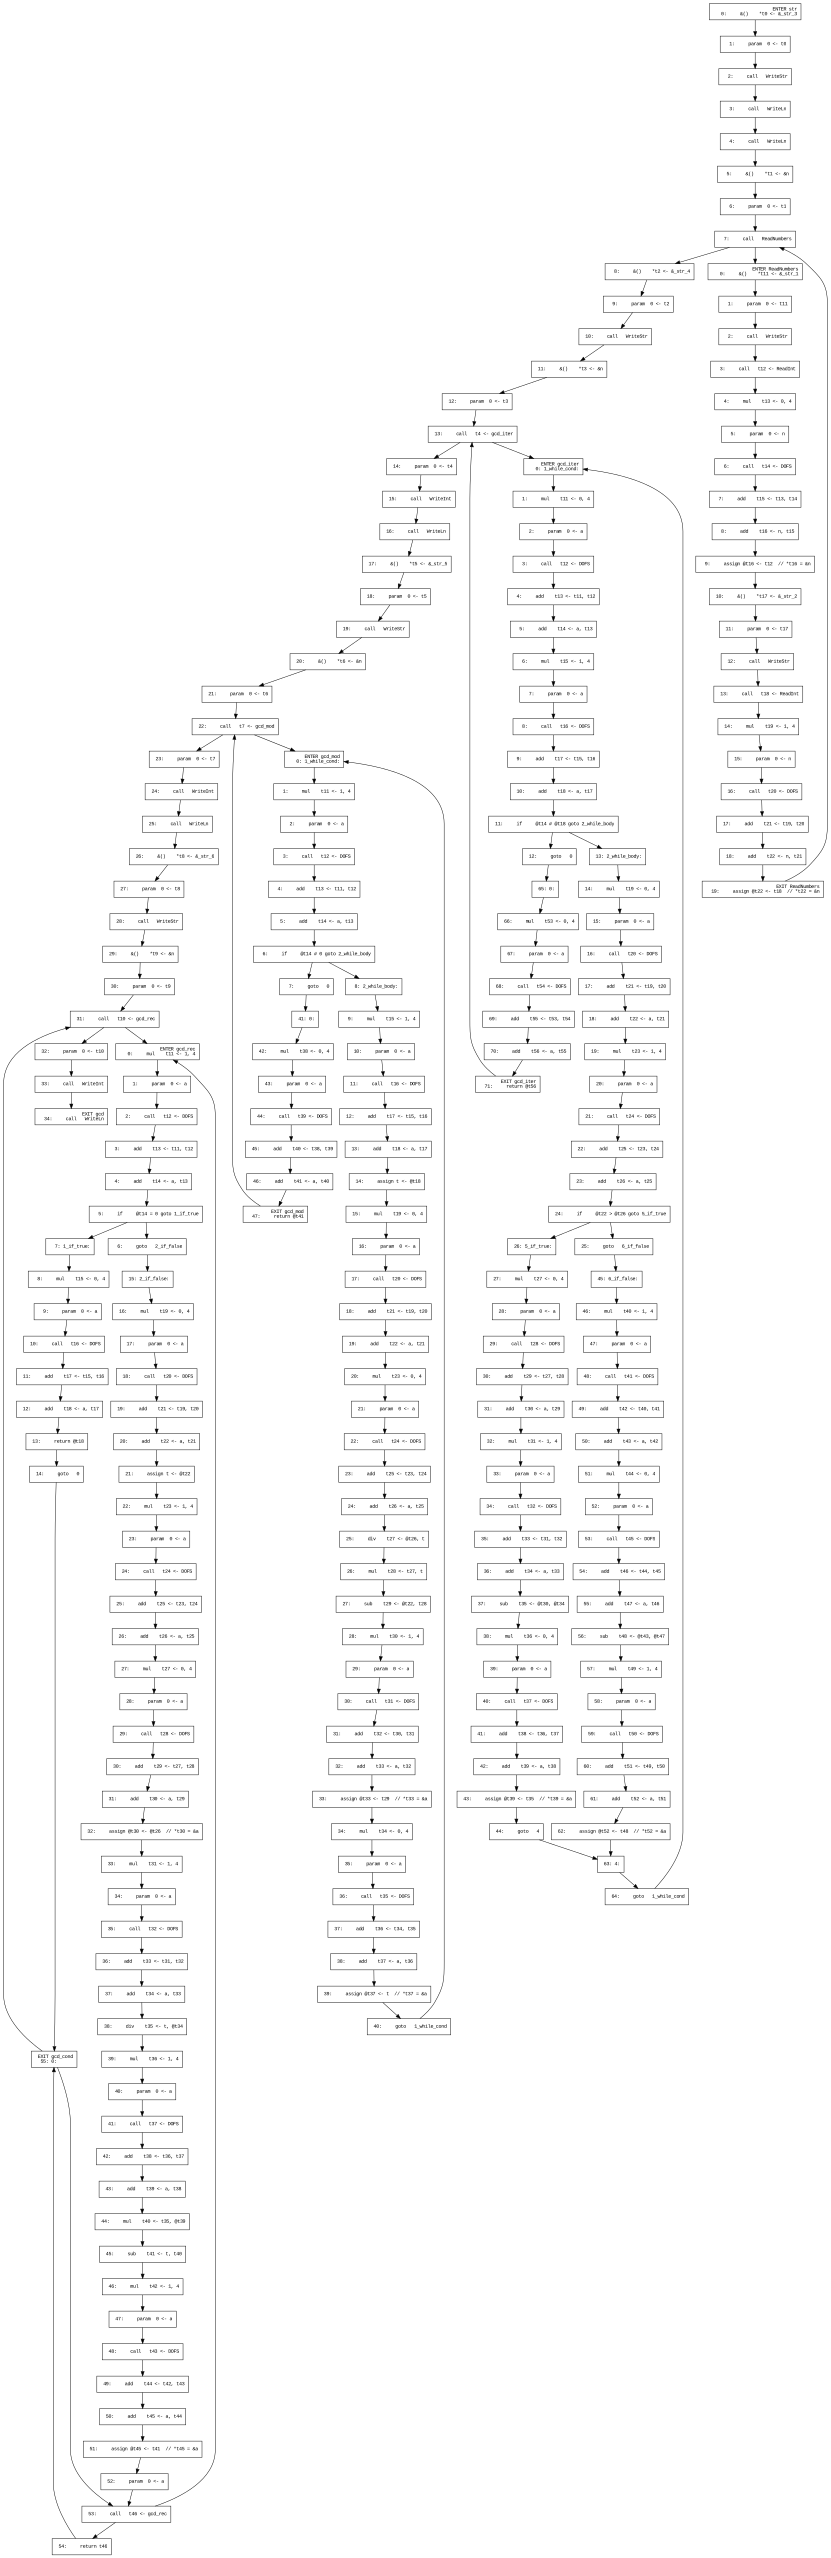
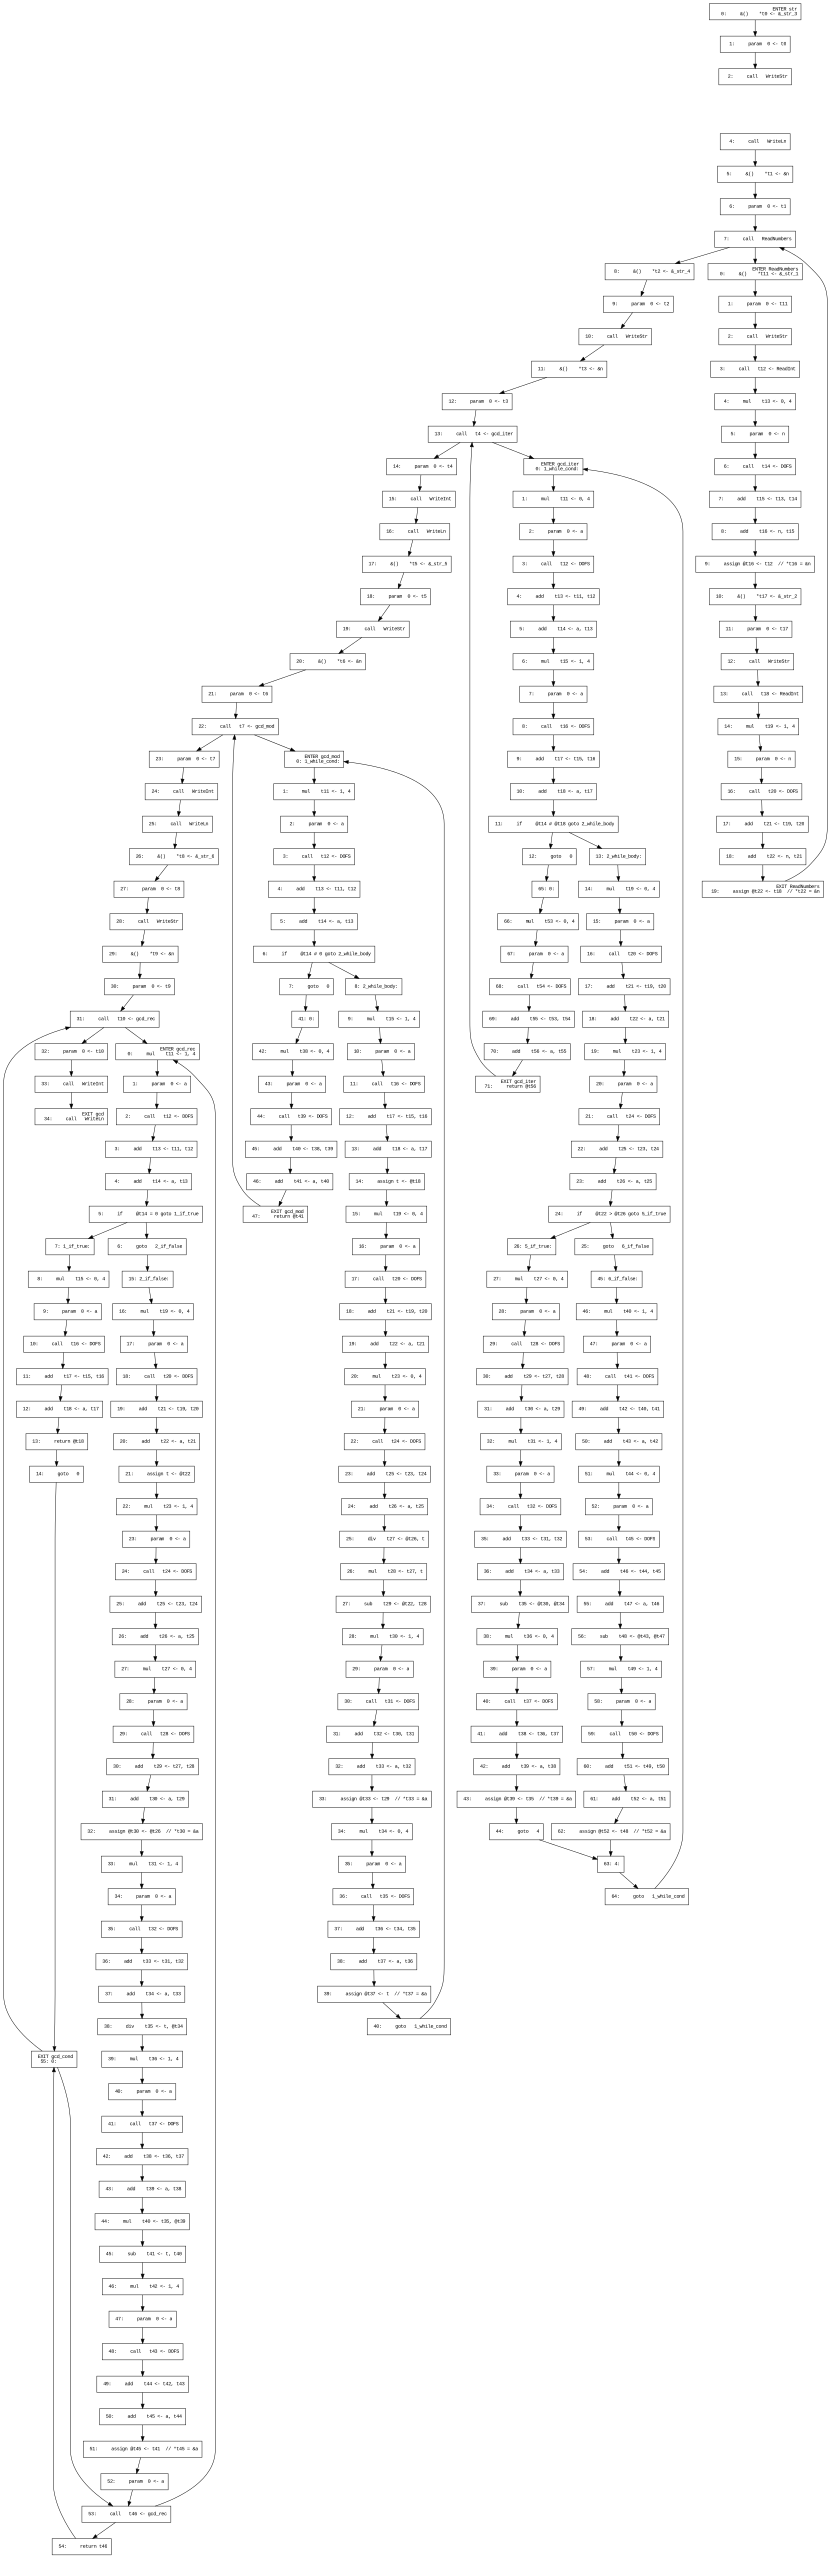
  digraph {
    fontname="Times New Roman"
    fontsize=10
    node [fontname="Courier New" fontsize=10 shape=box]
    edge [fontname="Times New Roman" fontsize=10]
    n1 [label=" ENTER str\r   0:     &()    *t0 <- &_str_3\l"]
    n2 [label="  1:     param  0 <- t0\l"]
    n3 [label="  2:     call   WriteStr\l"]
-   n4 [label="  3:     call   WriteLn\l"]
    n5 [label="  4:     call   WriteLn\l"]
    n6 [label="  5:     &()    *t1 <- &n\l"]
    n7 [label="  6:     param  0 <- t1\l"]
    n8 [label="  7:     call   ReadNumbers\l"]
    n9 [label="  8:     &()    *t2 <- &_str_4\l"]
    n10 [label=" ENTER ReadNumbers\r   0:     &()    *t11 <- &_str_1\l"]
    n11 [label="  9:     param  0 <- t2\l"]
    n12 [label="  1:     param  0 <- t11\l"]
    n13 [label=" 10:     call   WriteStr\l"]
    n14 [label="  2:     call   WriteStr\l"]
    n15 [label=" 11:     &()    *t3 <- &n\l"]
    n16 [label=" 12:     param  0 <- t3\l"]
    n17 [label=" 13:     call   t4 <- gcd_iter\l"]
    n18 [label=" 14:     param  0 <- t4\l"]
    n19 [label=" ENTER gcd_iter\r   0: 1_while_cond:\l"]
    n20 [label=" 15:     call   WriteInt\l"]
    n21 [label="  1:     mul    t11 <- 0, 4\l"]
    n22 [label=" 16:     call   WriteLn\l"]
    n23 [label="  2:     param  0 <- a\l"]
    n24 [label=" 17:     &()    *t5 <- &_str_5\l"]
    n25 [label=" 18:     param  0 <- t5\l"]
    n26 [label=" 19:     call   WriteStr\l"]
    n27 [label=" 20:     &()    *t6 <- &n\l"]
    n28 [label=" 21:     param  0 <- t6\l"]
    n29 [label=" 22:     call   t7 <- gcd_mod\l"]
    n30 [label=" 23:     param  0 <- t7\l"]
    n31 [label=" ENTER gcd_mod\r   0: 1_while_cond:\l"]
    n32 [label=" 24:     call   WriteInt\l"]
    n33 [label="  1:     mul    t11 <- 1, 4\l"]
    n34 [label=" 25:     call   WriteLn\l"]
    n35 [label="  2:     param  0 <- a\l"]
    n36 [label=" 26:     &()    *t8 <- &_str_6\l"]
    n37 [label=" 27:     param  0 <- t8\l"]
    n38 [label=" 28:     call   WriteStr\l"]
    n39 [label=" 29:     &()    *t9 <- &n\l"]
    n40 [label=" 30:     param  0 <- t9\l"]
    n41 [label=" 31:     call   t10 <- gcd_rec\l"]
    n42 [label=" 32:     param  0 <- t10\l"]
    n43 [label=" ENTER gcd_rec\r   0:     mul    t11 <- 1, 4\l"]
    n44 [label=" 33:     call   WriteInt\l"]
    n45 [label="  1:     param  0 <- a\l"]
    n46 [label=" EXIT gcd\r  34:     call   WriteLn\l"]
    n47 [label="  2:     call   t12 <- DOFS\l"]
    n48 [label="  3:     call   t12 <- DOFS\l"]
    n49 [label="  4:     add    t13 <- t11, t12\l"]
    n50 [label="  5:     add    t14 <- a, t13\l"]
    n51 [label="  6:     mul    t15 <- 1, 4\l"]
    n52 [label="  7:     param  0 <- a\l"]
    n53 [label="  8:     call   t16 <- DOFS\l"]
    n54 [label="  9:     add    t17 <- t15, t16\l"]
    n55 [label=" 10:     add    t18 <- a, t17\l"]
    n56 [label=" 11:     if     @t14 # @t18 goto 2_while_body\l"]
    n57 [label=" 13: 2_while_body:\l"]
    n58 [label=" 12:     goto   0\l"]
    n59 [label=" 14:     mul    t19 <- 0, 4\l"]
    n60 [label=" 65: 0:\l"]
    n61 [label=" 15:     param  0 <- a\l"]
    n62 [label=" 66:     mul    t53 <- 0, 4\l"]
    n63 [label=" 67:     param  0 <- a\l"]
    n64 [label=" 16:     call   t20 <- DOFS\l"]
    n65 [label=" 17:     add    t21 <- t19, t20\l"]
    n66 [label=" 18:     add    t22 <- a, t21\l"]
    n67 [label=" 19:     mul    t23 <- 1, 4\l"]
    n68 [label=" 20:     param  0 <- a\l"]
    n69 [label=" 21:     call   t24 <- DOFS\l"]
    n70 [label=" 22:     add    t25 <- t23, t24\l"]
    n71 [label=" 23:     add    t26 <- a, t25\l"]
    n72 [label=" 24:     if     @t22 > @t26 goto 5_if_true\l"]
    n73 [label=" 26: 5_if_true:\l"]
    n74 [label=" 25:     goto   6_if_false\l"]
    n75 [label=" 27:     mul    t27 <- 0, 4\l"]
    n76 [label=" 45: 6_if_false:\l"]
    n77 [label=" 28:     param  0 <- a\l"]
    n78 [label=" 46:     mul    t40 <- 1, 4\l"]
    n79 [label=" 47:     param  0 <- a\l"]
    n80 [label=" 29:     call   t28 <- DOFS\l"]
    n81 [label=" 30:     add    t29 <- t27, t28\l"]
    n82 [label=" 31:     add    t30 <- a, t29\l"]
    n83 [label=" 32:     mul    t31 <- 1, 4\l"]
    n84 [label=" 33:     param  0 <- a\l"]
    n85 [label=" 34:     call   t32 <- DOFS\l"]
    n86 [label=" 35:     add    t33 <- t31, t32\l"]
    n87 [label=" 36:     add    t34 <- a, t33\l"]
    n88 [label=" 37:     sub    t35 <- @t30, @t34\l"]
    n89 [label=" 38:     mul    t36 <- 0, 4\l"]
    n90 [label=" 39:     param  0 <- a\l"]
    n91 [label=" 40:     call   t37 <- DOFS\l"]
    n92 [label=" 41:     add    t38 <- t36, t37\l"]
    n93 [label=" 42:     add    t39 <- a, t38\l"]
    n94 [label=" 43:     assign @t39 <- t35  // *t39 = &a\l"]
    n95 [label=" 44:     goto   4\l"]
    n96 [label=" 63: 4:\l"]
    n97 [label=" 64:     goto   1_while_cond\l"]
    n98 [label=" 48:     call   t41 <- DOFS\l"]
    n99 [label=" 49:     add    t42 <- t40, t41\l"]
    n100 [label=" 50:     add    t43 <- a, t42\l"]
    n101 [label=" 51:     mul    t44 <- 0, 4\l"]
    n102 [label=" 52:     param  0 <- a\l"]
    n103 [label=" 53:     call   t45 <- DOFS\l"]
    n104 [label=" 54:     add    t46 <- t44, t45\l"]
    n105 [label=" 55:     add    t47 <- a, t46\l"]
    n106 [label=" 56:     sub    t48 <- @t43, @t47\l"]
    n107 [label=" 57:     mul    t49 <- 1, 4\l"]
    n108 [label=" 58:     param  0 <- a\l"]
    n109 [label=" 59:     call   t50 <- DOFS\l"]
    n110 [label=" 60:     add    t51 <- t49, t50\l"]
    n111 [label=" 61:     add    t52 <- a, t51\l"]
    n112 [label=" 62:     assign @t52 <- t48  // *t52 = &a\l"]
    n113 [label=" 68:     call   t54 <- DOFS\l"]
    n114 [label=" 69:     add    t55 <- t53, t54\l"]
    n115 [label=" 70:     add    t56 <- a, t55\l"]
    n116 [label=" EXIT gcd_iter\r  71:     return @t56\l"]
    n117 [label="  3:     call   t12 <- DOFS\l"]
    n118 [label="  4:     add    t13 <- t11, t12\l"]
    n119 [label="  5:     add    t14 <- a, t13\l"]
    n120 [label="  6:     if     @t14 # 0 goto 2_while_body\l"]
    n121 [label="  8: 2_while_body:\l"]
    n122 [label="  7:     goto   0\l"]
    n123 [label="  9:     mul    t15 <- 1, 4\l"]
    n124 [label=" 41: 0:\l"]
    n125 [label=" 10:     param  0 <- a\l"]
    n126 [label=" 42:     mul    t38 <- 0, 4\l"]
    n127 [label=" 43:     param  0 <- a\l"]
    n128 [label=" 11:     call   t16 <- DOFS\l"]
    n129 [label=" 12:     add    t17 <- t15, t16\l"]
    n130 [label=" 13:     add    t18 <- a, t17\l"]
    n131 [label=" 14:     assign t <- @t18\l"]
    n132 [label=" 15:     mul    t19 <- 0, 4\l"]
    n133 [label=" 16:     param  0 <- a\l"]
    n134 [label=" 17:     call   t20 <- DOFS\l"]
    n135 [label=" 18:     add    t21 <- t19, t20\l"]
    n136 [label=" 19:     add    t22 <- a, t21\l"]
    n137 [label=" 20:     mul    t23 <- 0, 4\l"]
    n138 [label=" 21:     param  0 <- a\l"]
    n139 [label=" 22:     call   t24 <- DOFS\l"]
    n140 [label=" 23:     add    t25 <- t23, t24\l"]
    n141 [label=" 24:     add    t26 <- a, t25\l"]
    n142 [label=" 25:     div    t27 <- @t26, t\l"]
    n143 [label=" 26:     mul    t28 <- t27, t\l"]
    n144 [label=" 27:     sub    t29 <- @t22, t28\l"]
    n145 [label=" 28:     mul    t30 <- 1, 4\l"]
    n146 [label=" 29:     param  0 <- a\l"]
    n147 [label=" 30:     call   t31 <- DOFS\l"]
    n148 [label=" 31:     add    t32 <- t30, t31\l"]
    n149 [label=" 32:     add    t33 <- a, t32\l"]
    n150 [label=" 33:     assign @t33 <- t29  // *t33 = &a\l"]
    n151 [label=" 34:     mul    t34 <- 0, 4\l"]
    n152 [label=" 35:     param  0 <- a\l"]
    n153 [label=" 36:     call   t35 <- DOFS\l"]
    n154 [label=" 37:     add    t36 <- t34, t35\l"]
    n155 [label=" 38:     add    t37 <- a, t36\l"]
    n156 [label=" 39:     assign @t37 <- t  // *t37 = &a\l"]
    n157 [label=" 40:     goto   1_while_cond\l"]
    n158 [label=" 44:     call   t39 <- DOFS\l"]
    n159 [label=" 45:     add    t40 <- t38, t39\l"]
    n160 [label=" 46:     add    t41 <- a, t40\l"]
    n161 [label=" EXIT gcd_mod\r  47:     return @t41\l"]
    n162 [label="  3:     add    t13 <- t11, t12\l"]
    n163 [label="  4:     add    t14 <- a, t13\l"]
    n164 [label="  5:     if     @t14 = 0 goto 1_if_true\l"]
    n165 [label="  7: 1_if_true:\l"]
    n166 [label="  6:     goto   2_if_false\l"]
    n167 [label="  8:     mul    t15 <- 0, 4\l"]
    n168 [label=" 15: 2_if_false:\l"]
    n169 [label="  9:     param  0 <- a\l"]
    n170 [label=" 16:     mul    t19 <- 0, 4\l"]
    n171 [label=" 17:     param  0 <- a\l"]
    n172 [label=" 10:     call   t16 <- DOFS\l"]
    n173 [label=" 11:     add    t17 <- t15, t16\l"]
    n174 [label=" 12:     add    t18 <- a, t17\l"]
    n175 [label=" 13:     return @t18\l"]
    n176 [label=" 14:     goto   0\l"]
    n177 [label=" EXIT gcd_cond\r  55: 0:\l"]
    n178 [label=" 53:     call   t46 <- gcd_rec\l"]
    n179 [label=" 54:     return t46\l"]
    n180 [label=" 18:     call   t20 <- DOFS\l"]
    n181 [label=" 19:     add    t21 <- t19, t20\l"]
    n182 [label=" 20:     add    t22 <- a, t21\l"]
    n183 [label=" 21:     assign t <- @t22\l"]
    n184 [label=" 22:     mul    t23 <- 1, 4\l"]
    n185 [label=" 23:     param  0 <- a\l"]
    n186 [label=" 24:     call   t24 <- DOFS\l"]
    n187 [label=" 25:     add    t25 <- t23, t24\l"]
    n188 [label=" 26:     add    t26 <- a, t25\l"]
    n189 [label=" 27:     mul    t27 <- 0, 4\l"]
    n190 [label=" 28:     param  0 <- a\l"]
    n191 [label=" 29:     call   t28 <- DOFS\l"]
    n192 [label=" 30:     add    t29 <- t27, t28\l"]
    n193 [label=" 31:     add    t30 <- a, t29\l"]
    n194 [label=" 32:     assign @t30 <- @t26  // *t30 = &a\l"]
    n195 [label=" 33:     mul    t31 <- 1, 4\l"]
    n196 [label=" 34:     param  0 <- a\l"]
    n197 [label=" 35:     call   t32 <- DOFS\l"]
    n198 [label=" 36:     add    t33 <- t31, t32\l"]
    n199 [label=" 37:     add    t34 <- a, t33\l"]
    n200 [label=" 38:     div    t35 <- t, @t34\l"]
    n201 [label=" 39:     mul    t36 <- 1, 4\l"]
    n202 [label=" 40:     param  0 <- a\l"]
    n203 [label=" 41:     call   t37 <- DOFS\l"]
    n204 [label=" 42:     add    t38 <- t36, t37\l"]
    n205 [label=" 43:     add    t39 <- a, t38\l"]
    n206 [label=" 44:     mul    t40 <- t35, @t39\l"]
    n207 [label=" 45:     sub    t41 <- t, t40\l"]
    n208 [label=" 46:     mul    t42 <- 1, 4\l"]
    n209 [label=" 47:     param  0 <- a\l"]
    n210 [label=" 48:     call   t43 <- DOFS\l"]
    n211 [label=" 49:     add    t44 <- t42, t43\l"]
    n212 [label=" 50:     add    t45 <- a, t44\l"]
    n213 [label=" 51:     assign @t45 <- t41  // *t45 = &a\l"]
    n214 [label=" 52:     param  0 <- a\l"]
    n215 [label="  3:     call   t12 <- ReadInt\l"]
    n216 [label="  4:     mul    t13 <- 0, 4\l"]
    n217 [label="  5:     param  0 <- n\l"]
    n218 [label="  6:     call   t14 <- DOFS\l"]
    n219 [label="  7:     add    t15 <- t13, t14\l"]
    n220 [label="  8:     add    t16 <- n, t15\l"]
    n221 [label="  9:     assign @t16 <- t12  // *t16 = &n\l"]
    n222 [label=" 10:     &()    *t17 <- &_str_2\l"]
    n223 [label=" 11:     param  0 <- t17\l"]
    n224 [label=" 12:     call   WriteStr\l"]
    n225 [label=" 13:     call   t18 <- ReadInt\l"]
    n226 [label=" 14:     mul    t19 <- 1, 4\l"]
    n227 [label=" 15:     param  0 <- n\l"]
    n228 [label=" 16:     call   t20 <- DOFS\l"]
    n229 [label=" 17:     add    t21 <- t19, t20\l"]
    n230 [label=" 18:     add    t22 <- n, t21\l"]
    n231 [label=" EXIT ReadNumbers\r  19:     assign @t22 <- t18  // *t22 = &n\l"]
    n1 -> n2
    n2 -> n3
-   n3 -> n4
-   n4 -> n5
    n5 -> n6
    n6 -> n7
    n7 -> n8
    n8 -> n9
    n8 -> n10
    n9 -> n11
    n10 -> n12
    n11 -> n13
    n12 -> n14
    n13 -> n15
    n14 -> n215
    n15 -> n16
    n16 -> n17
    n17 -> n18
    n17 -> n19
    n18 -> n20
    n19 -> n21
    n20 -> n22
    n21 -> n23
    n22 -> n24
    n23 -> n48
    n24 -> n25
    n25 -> n26
    n26 -> n27
    n27 -> n28
    n28 -> n29
    n29 -> n30
    n29 -> n31
    n30 -> n32
    n31 -> n33
    n32 -> n34
    n33 -> n35
    n34 -> n36
    n35 -> n117
    n36 -> n37
    n37 -> n38
    n38 -> n39
    n39 -> n40
    n40 -> n41
    n41 -> n42
    n41 -> n43
    n42 -> n44
    n43 -> n45
    n44 -> n46
    n45 -> n47
    n47 -> n162
    n48 -> n49
    n49 -> n50
    n50 -> n51
    n51 -> n52
    n52 -> n53
    n53 -> n54
    n54 -> n55
    n55 -> n56
    n56 -> n57
    n56 -> n58
    n57 -> n59
    n58 -> n60
    n59 -> n61
    n60 -> n62
    n61 -> n64
    n62 -> n63
    n63 -> n113
    n64 -> n65
    n65 -> n66
    n66 -> n67
    n67 -> n68
    n68 -> n69
    n69 -> n70
    n70 -> n71
    n71 -> n72
    n72 -> n73
    n72 -> n74
    n73 -> n75
    n74 -> n76
    n75 -> n77
    n76 -> n78
    n77 -> n80
    n78 -> n79
    n79 -> n98
    n80 -> n81
    n81 -> n82
    n82 -> n83
    n83 -> n84
    n84 -> n85
    n85 -> n86
    n86 -> n87
    n87 -> n88
    n88 -> n89
    n89 -> n90
    n90 -> n91
    n91 -> n92
    n92 -> n93
    n93 -> n94
    n94 -> n95
    n95 -> n96
    n96 -> n97
    n97 -> n19
    n98 -> n99
    n99 -> n100
    n100 -> n101
    n101 -> n102
    n102 -> n103
    n103 -> n104
    n104 -> n105
    n105 -> n106
    n106 -> n107
    n107 -> n108
    n108 -> n109
    n109 -> n110
    n110 -> n111
    n111 -> n112
    n112 -> n96
    n113 -> n114
    n114 -> n115
    n115 -> n116
    n116 -> n17
    n117 -> n118
    n118 -> n119
    n119 -> n120
    n120 -> n121
    n120 -> n122
    n121 -> n123
    n122 -> n124
    n123 -> n125
    n124 -> n126
    n125 -> n128
    n126 -> n127
    n127 -> n158
    n128 -> n129
    n129 -> n130
    n130 -> n131
    n131 -> n132
    n132 -> n133
    n133 -> n134
    n134 -> n135
    n135 -> n136
    n136 -> n137
    n137 -> n138
    n138 -> n139
    n139 -> n140
    n140 -> n141
    n141 -> n142
    n142 -> n143
    n143 -> n144
    n144 -> n145
    n145 -> n146
    n146 -> n147
    n147 -> n148
    n148 -> n149
    n149 -> n150
    n150 -> n151
    n151 -> n152
    n152 -> n153
    n153 -> n154
    n154 -> n155
    n155 -> n156
    n156 -> n157
    n157 -> n31
    n158 -> n159
    n159 -> n160
    n160 -> n161
    n161 -> n29
    n162 -> n163
    n163 -> n164
    n164 -> n165
    n164 -> n166
    n165 -> n167
    n166 -> n168
    n167 -> n169
    n168 -> n170
    n169 -> n172
    n170 -> n171
    n171 -> n180
    n172 -> n173
    n173 -> n174
    n174 -> n175
    n175 -> n176
    n176 -> n177
    n177 -> n41
    n177 -> n178
    n178 -> n43
    n178 -> n179
    n179 -> n177
    n180 -> n181
    n181 -> n182
    n182 -> n183
    n183 -> n184
    n184 -> n185
    n185 -> n186
    n186 -> n187
    n187 -> n188
    n188 -> n189
    n189 -> n190
    n190 -> n191
    n191 -> n192
    n192 -> n193
    n193 -> n194
    n194 -> n195
    n195 -> n196
    n196 -> n197
    n197 -> n198
    n198 -> n199
    n199 -> n200
    n200 -> n201
    n201 -> n202
    n202 -> n203
    n203 -> n204
    n204 -> n205
    n205 -> n206
    n206 -> n207
    n207 -> n208
    n208 -> n209
    n209 -> n210
    n210 -> n211
    n211 -> n212
    n212 -> n213
    n213 -> n214
    n214 -> n178
    n215 -> n216
    n216 -> n217
    n217 -> n218
    n218 -> n219
    n219 -> n220
    n220 -> n221
    n221 -> n222
    n222 -> n223
    n223 -> n224
    n224 -> n225
    n225 -> n226
    n226 -> n227
    n227 -> n228
    n228 -> n229
    n229 -> n230
    n230 -> n231
    n231 -> n8
  }
